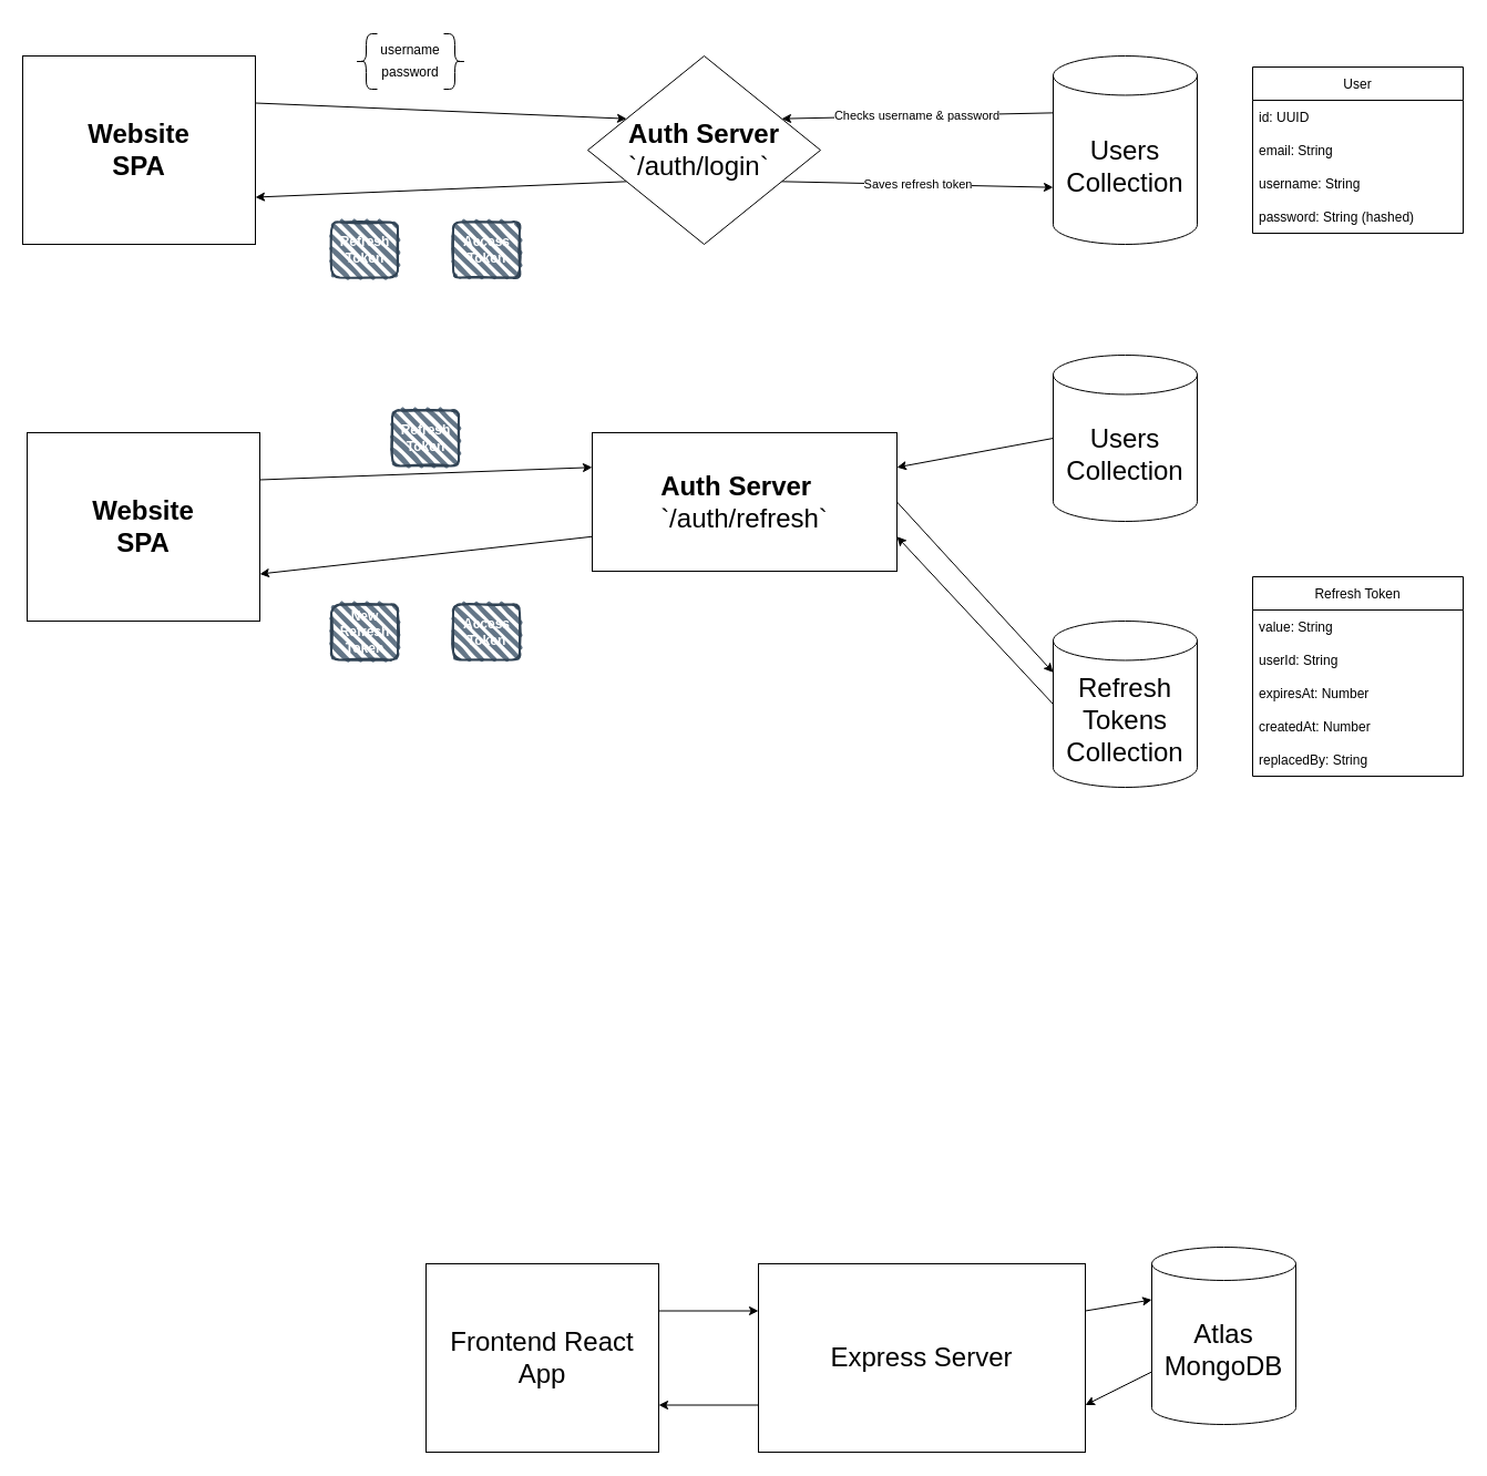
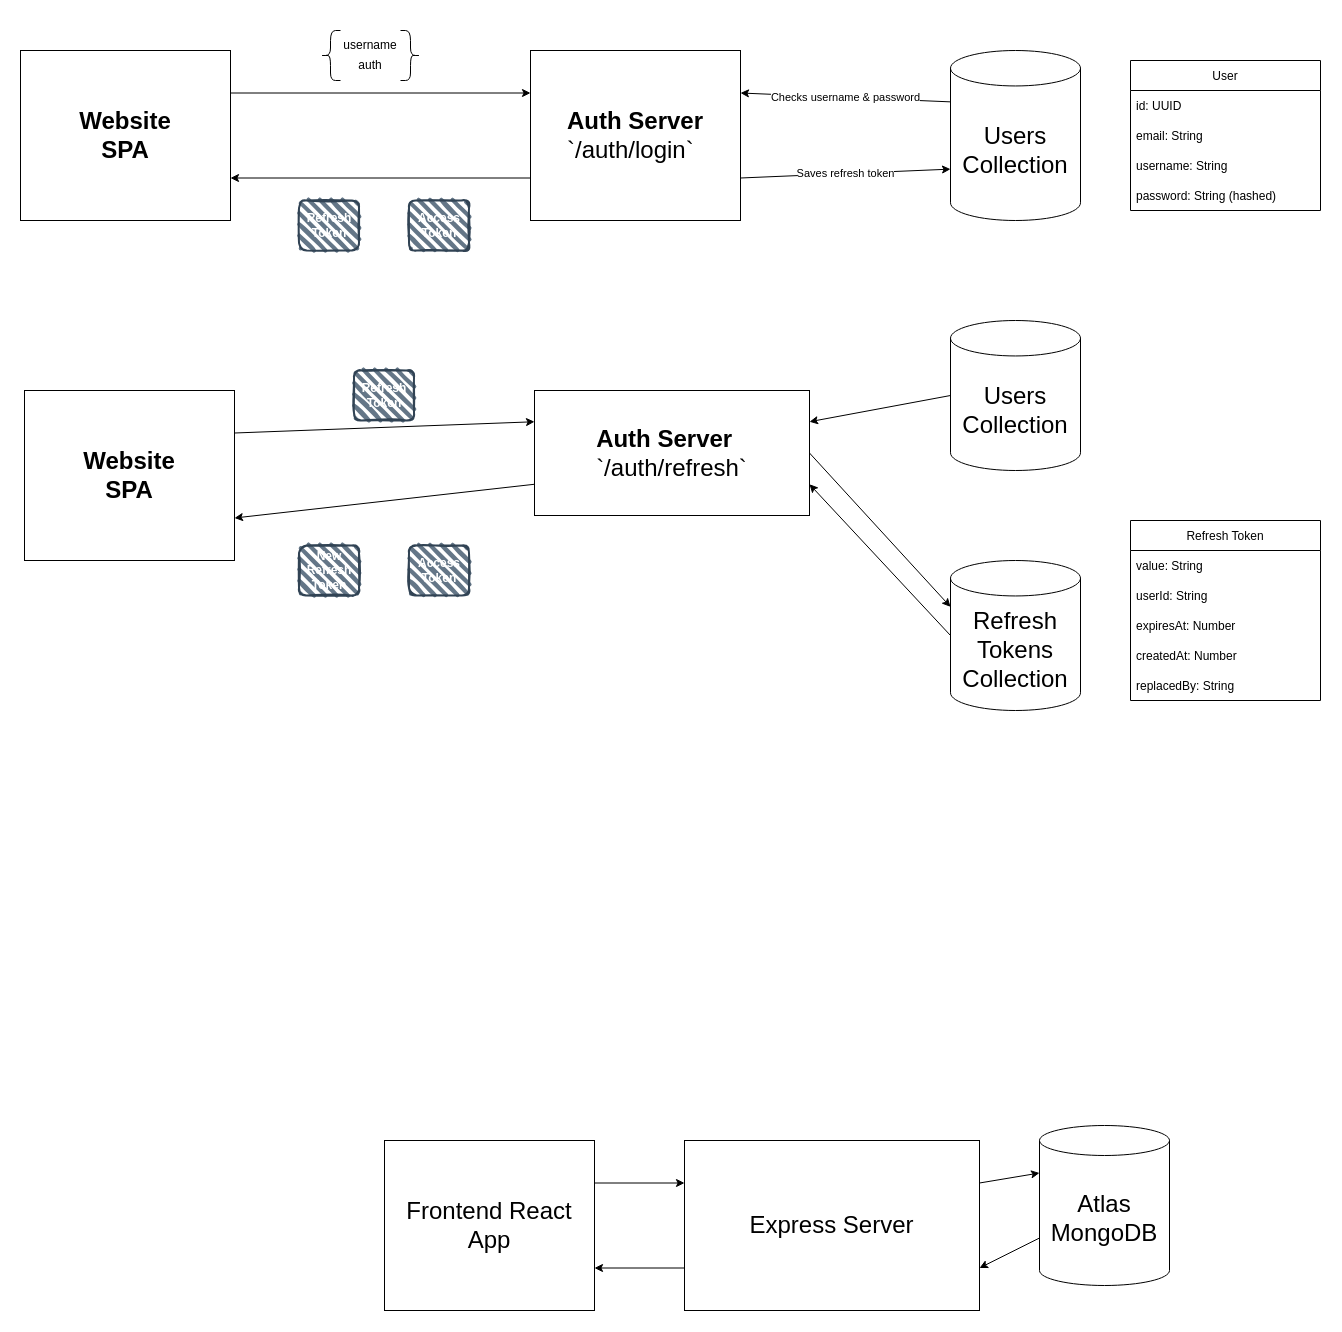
  <mxCell id="0" />
  <mxCell id="1" parent="0" />
  <mxCell id="2" style="edgeStyle=none;html=1;entryX=0;entryY=0.25;entryDx=0;entryDy=0;exitX=1;exitY=0.25;exitDx=0;exitDy=0;" edge="1" parent="1" source="3" target="7"><mxGeometry relative="1" as="geometry" /></mxCell>
  <mxCell id="3" value="&lt;font style=&quot;font-size: 24px&quot;&gt;&lt;b&gt;Website&lt;br&gt;SPA&lt;/b&gt;&lt;/font&gt;" style="rounded=0;whiteSpace=wrap;html=1;" parent="1" vertex="1"><mxGeometry x="20" y="50" width="210" height="170" as="geometry" /></mxCell>
  <mxCell id="4" style="edgeStyle=none;html=1;exitX=0;exitY=0.75;exitDx=0;exitDy=0;entryX=1;entryY=0.75;entryDx=0;entryDy=0;" edge="1" parent="1" source="7" target="3"><mxGeometry relative="1" as="geometry" /></mxCell>
  <mxCell id="5" value="Checks username &amp;amp; password" style="edgeStyle=none;html=1;exitX=0;exitY=0;exitDx=0;exitDy=51.364;exitPerimeter=0;entryX=1;entryY=0.25;entryDx=0;entryDy=0;" edge="1" parent="1" source="8" target="7"><mxGeometry relative="1" as="geometry"><mxPoint x="820" y="110" as="targetPoint" /></mxGeometry></mxCell>
  <mxCell id="6" value="Saves refresh token" style="edgeStyle=none;html=1;exitX=1;exitY=0.75;exitDx=0;exitDy=0;entryX=0;entryY=0;entryDx=0;entryDy=118.636;entryPerimeter=0;" edge="1" parent="1" source="7" target="8"><mxGeometry relative="1" as="geometry" /></mxCell>
- <mxCell id="7" value="&lt;p style=&quot;line-height: 1.2&quot;&gt;&lt;/p&gt;&lt;div style=&quot;text-align: left&quot;&gt;&lt;span style=&quot;font-size: 24px&quot;&gt;&lt;b&gt;Auth Server&lt;/b&gt;&lt;/span&gt;&lt;/div&gt;&lt;font style=&quot;font-size: 24px&quot;&gt;&lt;div style=&quot;text-align: left&quot;&gt;&lt;span&gt;`/auth/login`&lt;/span&gt;&lt;/div&gt;&lt;/font&gt;&lt;p&gt;&lt;/p&gt;" style="rhombus;whiteSpace=wrap;html=1;" parent="1" vertex="1"><mxGeometry x="530" y="50" width="210" height="170" as="geometry" /></mxCell>
+ <mxCell id="7" value="&lt;p style=&quot;line-height: 1.2&quot;&gt;&lt;/p&gt;&lt;div style=&quot;text-align: left&quot;&gt;&lt;span style=&quot;font-size: 24px&quot;&gt;&lt;b&gt;Auth Server&lt;/b&gt;&lt;/span&gt;&lt;/div&gt;&lt;font style=&quot;font-size: 24px&quot;&gt;&lt;div style=&quot;text-align: left&quot;&gt;&lt;span&gt;`/auth/login`&lt;/span&gt;&lt;/div&gt;&lt;/font&gt;&lt;p&gt;&lt;/p&gt;" style="rounded=0;whiteSpace=wrap;html=1;" parent="1" vertex="1"><mxGeometry x="530" y="50" width="210" height="170" as="geometry" /></mxCell>
  <mxCell id="8" value="Users Collection" style="shape=cylinder3;whiteSpace=wrap;html=1;boundedLbl=1;backgroundOutline=1;size=17.729;fontSize=24;" parent="1" vertex="1"><mxGeometry x="950" y="50" width="130" height="170" as="geometry" /></mxCell>
  <mxCell id="9" style="edgeStyle=none;html=1;exitX=1;exitY=0.25;exitDx=0;exitDy=0;entryX=0;entryY=0.25;entryDx=0;entryDy=0;fontSize=24;" edge="1" source="10" target="13" parent="1"><mxGeometry relative="1" as="geometry" /></mxCell>
  <mxCell id="10" value="&lt;font style=&quot;font-size: 24px&quot;&gt;Frontend React App&lt;/font&gt;" style="rounded=0;whiteSpace=wrap;html=1;" vertex="1" parent="1"><mxGeometry x="384" y="1140" width="210" height="170" as="geometry" /></mxCell>
  <mxCell id="11" style="edgeStyle=none;html=1;exitX=0;exitY=0.75;exitDx=0;exitDy=0;entryX=1;entryY=0.75;entryDx=0;entryDy=0;fontSize=24;" edge="1" source="13" target="10" parent="1"><mxGeometry relative="1" as="geometry" /></mxCell>
  <mxCell id="12" style="edgeStyle=none;html=1;exitX=1;exitY=0.25;exitDx=0;exitDy=0;entryX=0;entryY=0;entryDx=0;entryDy=47.5;entryPerimeter=0;fontSize=24;" edge="1" source="13" target="15" parent="1"><mxGeometry relative="1" as="geometry" /></mxCell>
  <mxCell id="13" value="&lt;font style=&quot;font-size: 24px&quot;&gt;Express Server&lt;/font&gt;" style="rounded=0;whiteSpace=wrap;html=1;" vertex="1" parent="1"><mxGeometry x="684" y="1140" width="295" height="170" as="geometry" /></mxCell>
  <mxCell id="14" style="edgeStyle=none;html=1;exitX=0;exitY=0;exitDx=0;exitDy=112.5;exitPerimeter=0;entryX=1;entryY=0.75;entryDx=0;entryDy=0;fontSize=24;" edge="1" source="15" target="13" parent="1"><mxGeometry relative="1" as="geometry" /></mxCell>
  <mxCell id="15" value="Atlas MongoDB" style="shape=cylinder3;whiteSpace=wrap;html=1;boundedLbl=1;backgroundOutline=1;size=15;fontSize=24;" vertex="1" parent="1"><mxGeometry x="1039" y="1125" width="130" height="160" as="geometry" /></mxCell>
  <mxCell id="16" value="User" style="swimlane;fontStyle=0;childLayout=stackLayout;horizontal=1;startSize=30;horizontalStack=0;resizeParent=1;resizeParentMax=0;resizeLast=0;collapsible=1;marginBottom=0;" vertex="1" parent="1"><mxGeometry x="1130" y="60" width="190" height="150" as="geometry"><mxRectangle x="1070" y="80" width="60" height="30" as="alternateBounds" /></mxGeometry></mxCell>
  <mxCell id="17" value="id: UUID" style="text;strokeColor=none;fillColor=none;align=left;verticalAlign=middle;spacingLeft=4;spacingRight=4;overflow=hidden;points=[[0,0.5],[1,0.5]];portConstraint=eastwest;rotatable=0;" vertex="1" parent="16"><mxGeometry y="30" width="190" height="30" as="geometry" /></mxCell>
  <mxCell id="18" value="email: String" style="text;strokeColor=none;fillColor=none;align=left;verticalAlign=middle;spacingLeft=4;spacingRight=4;overflow=hidden;points=[[0,0.5],[1,0.5]];portConstraint=eastwest;rotatable=0;" vertex="1" parent="16"><mxGeometry y="60" width="190" height="30" as="geometry" /></mxCell>
  <mxCell id="19" value="username: String" style="text;strokeColor=none;fillColor=none;align=left;verticalAlign=middle;spacingLeft=4;spacingRight=4;overflow=hidden;points=[[0,0.5],[1,0.5]];portConstraint=eastwest;rotatable=0;" vertex="1" parent="16"><mxGeometry y="90" width="190" height="30" as="geometry" /></mxCell>
  <mxCell id="20" value="password: String (hashed)" style="text;strokeColor=none;fillColor=none;align=left;verticalAlign=middle;spacingLeft=4;spacingRight=4;overflow=hidden;points=[[0,0.5],[1,0.5]];portConstraint=eastwest;rotatable=0;" vertex="1" parent="16"><mxGeometry y="120" width="190" height="30" as="geometry" /></mxCell>
  <mxCell id="21" value="" style="group" vertex="1" connectable="0" parent="1"><mxGeometry x="320" y="20" width="100" height="60" as="geometry" /></mxCell>
  <mxCell id="22" value="" style="group" vertex="1" connectable="0" parent="21"><mxGeometry y="10" width="100" height="50" as="geometry" /></mxCell>
  <mxCell id="23" value="" style="shape=curlyBracket;whiteSpace=wrap;html=1;rounded=1;" vertex="1" parent="22"><mxGeometry width="20" height="50" as="geometry" /></mxCell>
  <mxCell id="24" value="" style="shape=curlyBracket;whiteSpace=wrap;html=1;rounded=1;flipH=1;" vertex="1" parent="22"><mxGeometry x="80" width="20" height="50" as="geometry" /></mxCell>
  <mxCell id="25" value="username" style="text;html=1;strokeColor=none;fillColor=none;align=center;verticalAlign=middle;whiteSpace=wrap;rounded=0;" vertex="1" parent="22"><mxGeometry x="20" width="60" height="30" as="geometry" /></mxCell>
- <mxCell id="26" value="password" style="text;html=1;strokeColor=none;fillColor=none;align=center;verticalAlign=middle;whiteSpace=wrap;rounded=0;" vertex="1" parent="22"><mxGeometry x="20" y="20" width="60" height="30" as="geometry" /></mxCell>
+ <mxCell id="26" value="auth" style="text;html=1;strokeColor=none;fillColor=none;align=center;verticalAlign=middle;whiteSpace=wrap;rounded=0;" vertex="1" parent="22"><mxGeometry x="20" y="20" width="60" height="30" as="geometry" /></mxCell>
  <mxCell id="27" value="New&lt;br&gt;Refresh Token" style="rounded=1;whiteSpace=wrap;html=1;strokeWidth=2;fillWeight=4;hachureGap=8;hachureAngle=45;sketch=1;fillColor=#647687;fontColor=#ffffff;strokeColor=#314354;fontStyle=1" vertex="1" parent="1"><mxGeometry x="298.5" y="545" width="60" height="50" as="geometry" /></mxCell>
  <mxCell id="28" value="Access Token" style="rounded=1;whiteSpace=wrap;html=1;strokeWidth=2;fillWeight=4;hachureGap=8;hachureAngle=45;sketch=1;fillColor=#647687;strokeColor=#314354;fontStyle=1;fontColor=#ffffff;" vertex="1" parent="1"><mxGeometry x="408.5" y="545" width="60" height="50" as="geometry" /></mxCell>
  <mxCell id="29" style="edgeStyle=none;html=1;entryX=0;entryY=0.25;entryDx=0;entryDy=0;exitX=1;exitY=0.25;exitDx=0;exitDy=0;" edge="1" source="30" target="34" parent="1"><mxGeometry relative="1" as="geometry" /></mxCell>
  <mxCell id="30" value="&lt;font style=&quot;font-size: 24px&quot;&gt;&lt;b&gt;Website&lt;br&gt;SPA&lt;/b&gt;&lt;/font&gt;" style="rounded=0;whiteSpace=wrap;html=1;" vertex="1" parent="1"><mxGeometry x="24" y="390" width="210" height="170" as="geometry" /></mxCell>
  <mxCell id="31" style="edgeStyle=none;html=1;exitX=0;exitY=0.75;exitDx=0;exitDy=0;entryX=1;entryY=0.75;entryDx=0;entryDy=0;" edge="1" source="34" target="30" parent="1"><mxGeometry relative="1" as="geometry" /></mxCell>
  <mxCell id="32" style="edgeStyle=none;html=1;entryX=1;entryY=0.25;entryDx=0;entryDy=0;exitX=0;exitY=0.5;exitDx=0;exitDy=0;exitPerimeter=0;" edge="1" parent="1" source="38" target="34"><mxGeometry relative="1" as="geometry"><mxPoint x="830" y="370" as="sourcePoint" /></mxGeometry></mxCell>
  <mxCell id="33" style="edgeStyle=none;html=1;exitX=1;exitY=0.5;exitDx=0;exitDy=0;entryX=0;entryY=0;entryDx=0;entryDy=46.364;entryPerimeter=0;" edge="1" parent="1" source="34" target="40"><mxGeometry relative="1" as="geometry" /></mxCell>
  <mxCell id="34" value="&lt;p style=&quot;line-height: 1.2&quot;&gt;&lt;/p&gt;&lt;div style=&quot;text-align: left&quot;&gt;&lt;span style=&quot;font-size: 24px&quot;&gt;&lt;b&gt;Auth Server&lt;/b&gt;&lt;/span&gt;&lt;/div&gt;&lt;font style=&quot;font-size: 24px&quot;&gt;&lt;div style=&quot;text-align: left&quot;&gt;&lt;span&gt;`/auth/refresh`&lt;/span&gt;&lt;/div&gt;&lt;/font&gt;&lt;p&gt;&lt;/p&gt;" style="rounded=0;whiteSpace=wrap;html=1;" vertex="1" parent="1"><mxGeometry x="534" y="390" width="275" height="125" as="geometry" /></mxCell>
  <mxCell id="35" value="Refresh Token" style="rounded=1;whiteSpace=wrap;html=1;strokeWidth=2;fillWeight=4;hachureGap=8;hachureAngle=45;sketch=1;fillColor=#647687;fontColor=#ffffff;strokeColor=#314354;fontStyle=1" vertex="1" parent="1"><mxGeometry x="353.5" y="370" width="60" height="50" as="geometry" /></mxCell>
  <mxCell id="36" value="Refresh Token" style="rounded=1;whiteSpace=wrap;html=1;strokeWidth=2;fillWeight=4;hachureGap=8;hachureAngle=45;sketch=1;fillColor=#647687;fontColor=#ffffff;strokeColor=#314354;fontStyle=1" vertex="1" parent="1"><mxGeometry x="298.5" y="200" width="60" height="50" as="geometry" /></mxCell>
  <mxCell id="37" value="Access Token" style="rounded=1;whiteSpace=wrap;html=1;strokeWidth=2;fillWeight=4;hachureGap=8;hachureAngle=45;sketch=1;fillColor=#647687;strokeColor=#314354;fontStyle=1;fontColor=#ffffff;" vertex="1" parent="1"><mxGeometry x="408.5" y="200" width="60" height="50" as="geometry" /></mxCell>
  <mxCell id="38" value="Users Collection" style="shape=cylinder3;whiteSpace=wrap;html=1;boundedLbl=1;backgroundOutline=1;size=17.729;fontSize=24;" vertex="1" parent="1"><mxGeometry x="950" y="320" width="130" height="150" as="geometry" /></mxCell>
  <mxCell id="39" style="edgeStyle=none;html=1;exitX=0;exitY=0.5;exitDx=0;exitDy=0;exitPerimeter=0;entryX=1;entryY=0.75;entryDx=0;entryDy=0;" edge="1" parent="1" source="40" target="34"><mxGeometry relative="1" as="geometry" /></mxCell>
  <mxCell id="40" value="Refresh Tokens Collection" style="shape=cylinder3;whiteSpace=wrap;html=1;boundedLbl=1;backgroundOutline=1;size=17.729;fontSize=24;" vertex="1" parent="1"><mxGeometry x="950" y="560" width="130" height="150" as="geometry" /></mxCell>
  <mxCell id="41" value="Refresh Token" style="swimlane;fontStyle=0;childLayout=stackLayout;horizontal=1;startSize=30;horizontalStack=0;resizeParent=1;resizeParentMax=0;resizeLast=0;collapsible=1;marginBottom=0;" vertex="1" parent="1"><mxGeometry x="1130" y="520" width="190" height="180" as="geometry"><mxRectangle x="1070" y="80" width="60" height="30" as="alternateBounds" /></mxGeometry></mxCell>
  <mxCell id="42" value="value: String" style="text;strokeColor=none;fillColor=none;align=left;verticalAlign=middle;spacingLeft=4;spacingRight=4;overflow=hidden;points=[[0,0.5],[1,0.5]];portConstraint=eastwest;rotatable=0;" vertex="1" parent="41"><mxGeometry y="30" width="190" height="30" as="geometry" /></mxCell>
  <mxCell id="43" value="userId: String" style="text;strokeColor=none;fillColor=none;align=left;verticalAlign=middle;spacingLeft=4;spacingRight=4;overflow=hidden;points=[[0,0.5],[1,0.5]];portConstraint=eastwest;rotatable=0;" vertex="1" parent="41"><mxGeometry y="60" width="190" height="30" as="geometry" /></mxCell>
  <mxCell id="44" value="expiresAt: Number" style="text;strokeColor=none;fillColor=none;align=left;verticalAlign=middle;spacingLeft=4;spacingRight=4;overflow=hidden;points=[[0,0.5],[1,0.5]];portConstraint=eastwest;rotatable=0;" vertex="1" parent="41"><mxGeometry y="90" width="190" height="30" as="geometry" /></mxCell>
  <mxCell id="45" value="createdAt: Number" style="text;strokeColor=none;fillColor=none;align=left;verticalAlign=middle;spacingLeft=4;spacingRight=4;overflow=hidden;points=[[0,0.5],[1,0.5]];portConstraint=eastwest;rotatable=0;" vertex="1" parent="41"><mxGeometry y="120" width="190" height="30" as="geometry" /></mxCell>
  <mxCell id="46" value="replacedBy: String" style="text;strokeColor=none;fillColor=none;align=left;verticalAlign=middle;spacingLeft=4;spacingRight=4;overflow=hidden;points=[[0,0.5],[1,0.5]];portConstraint=eastwest;rotatable=0;" vertex="1" parent="41"><mxGeometry y="150" width="190" height="30" as="geometry" /></mxCell>
